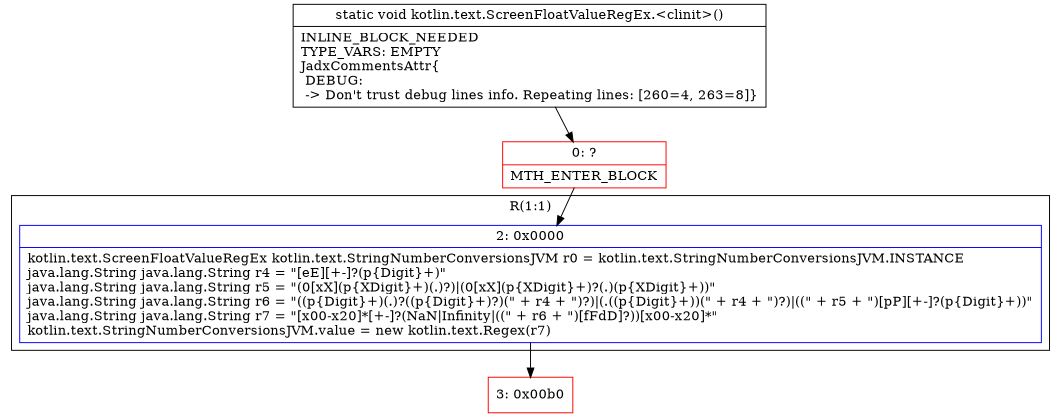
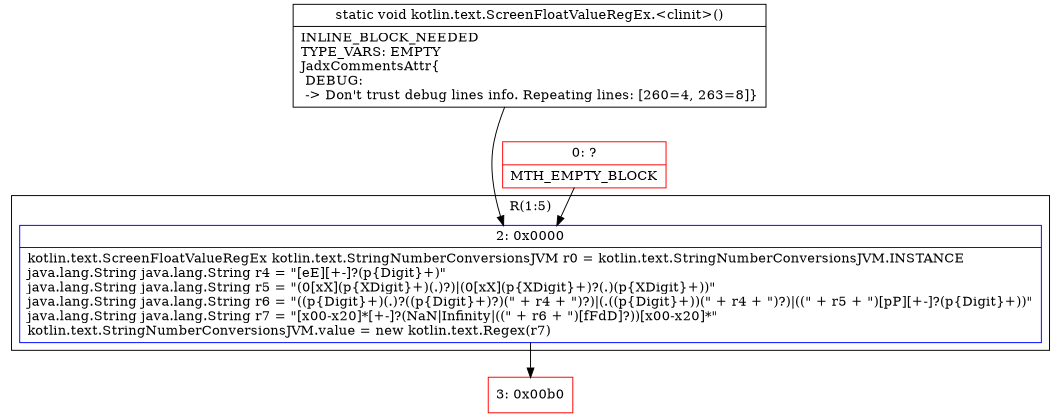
  digraph {
    node [color=red shape=record]
    n1 [color=blue label="{2\:\ 0x0000|kotlin.text.ScreenFloatValueRegEx kotlin.text.StringNumberConversionsJVM r0 = kotlin.text.StringNumberConversionsJVM.INSTANCE\ljava.lang.String java.lang.String r4 = \"[eE][+\-]?(p\{Digit\}+)\"\ljava.lang.String java.lang.String r5 = \"(0[xX](p\{XDigit\}+)(.)?)\|(0[xX](p\{XDigit\}+)?(.)(p\{XDigit\}+))\"\ljava.lang.String java.lang.String r6 = \"((p\{Digit\}+)(.)?((p\{Digit\}+)?)(\" + r4 + \")?)\|(.((p\{Digit\}+))(\" + r4 + \")?)\|((\" + r5 + \")[pP][+\-]?(p\{Digit\}+))\"\ljava.lang.String java.lang.String r7 = \"[x00\-x20]*[+\-]?(NaN\|Infinity\|((\" + r6 + \")[fFdD]?))[x00\-x20]*\"\lkotlin.text.StringNumberConversionsJVM.value = new kotlin.text.Regex(r7)\l}"]
    n2 [label="{3\:\ 0x00b0}"]
-   n3 [label="{0\:\ ?|MTH_ENTER_BLOCK\l}"]
+   n3 [label="{0\:\ ?|MTH_EMPTY_BLOCK\l}"]
    n4 [label="{static void kotlin.text.ScreenFloatValueRegEx.\<clinit\>()  | INLINE_BLOCK_NEEDED\lTYPE_VARS: EMPTY\lJadxCommentsAttr\{\l DEBUG: \l \-\> Don't trust debug lines info. Repeating lines: [260=4, 263=8]\}\l}" color=""]
    subgraph cluster_1 {
-     label="R(1:1)"
+     label="R(1:5)"
      n1
    }
    n1 -> n2
    n3 -> n1
-   n4 -> n3
+   n4 -> n1
  }
